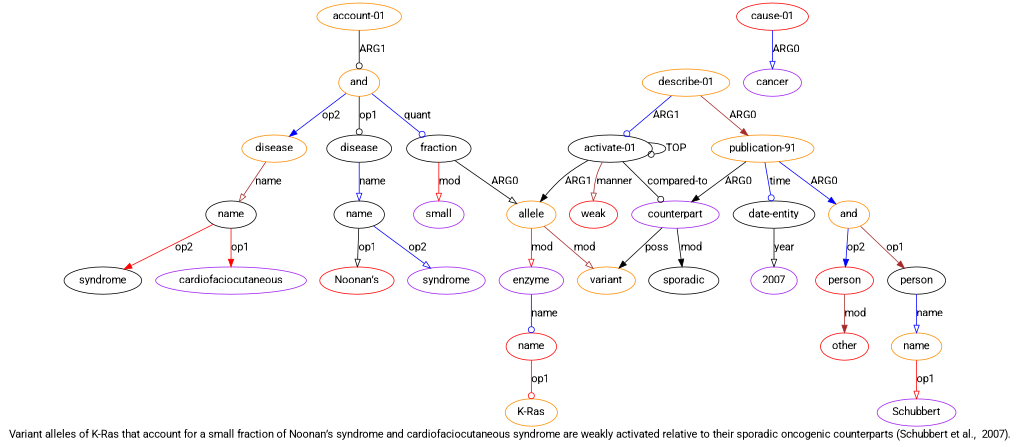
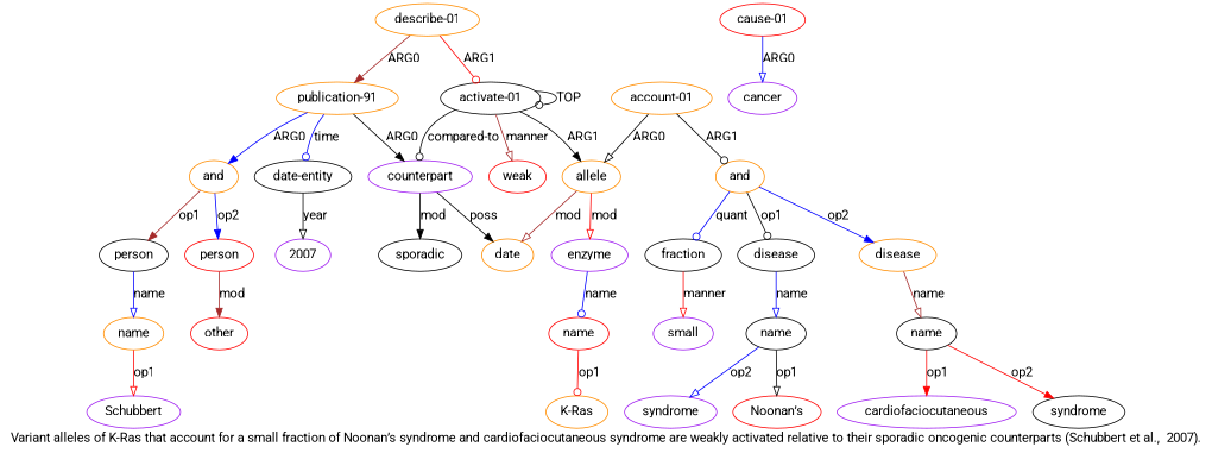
  digraph {
    fontname=Roboto
    label="Variant alleles of K-Ras that account for a small fraction of Noonan’s syndrome and cardiofaciocutaneous syndrome are weakly activated relative to their sporadic oncogenic counterparts (Schubbert et al.,  2007)."
    node [color=darkorange fontname=Roboto gold_ind=-1 gold_label=name test_ind=-1 test_label=name]
    edge [arrowhead=onormal color=black fontname=Roboto gold_label=op1 test_label=op1]
    n1 [gold_ind=20 gold_label=and label=and test_ind=20 test_label=and]
    n2 [color=black gold_ind=21 gold_label=person label=person test_ind=21 test_label=person]
    n3 [color=red gold_ind=23 gold_label=person label=person test_ind=23 test_label=person]
    n4 [gold_ind=22 label=name test_ind=22]
    n5 [color=red gold_ind=24 gold_label=other label=other test_ind=24 test_label=other]
    n6 [color=purple gold_label=Schubbert label=Schubbert test_label=Schubbert]
    n7 [color=black gold_ind=25 gold_label="date-entity" label="date-entity" test_ind=25 test_label="date-entity"]
    n8 [color=purple gold_label=2007 label=2007 test_label=2007]
    n9 [color=purple gold_label=cardiofaciocutaneous label=cardiofaciocutaneous test_label=cardiofaciocutaneous]
    n10 [gold_label="K-Ras" label="K-Ras" test_label="K-Ras"]
    n11 [color=black gold_label=syndrome label=syndrome test_label=syndrome]
    n12 [color=black gold_ind=15 gold_label=sporadic label=sporadic test_ind=15 test_label=sporadic]
    n13 [color=purple gold_ind=14 gold_label=counterpart label=counterpart test_ind=14 test_label=counterpart]
-   n14 [gold_ind=2 gold_label=variant label=variant test_ind=2 test_label=variant]
+   n14 [gold_ind=2 gold_label=variant label=date test_ind=2 test_label=variant]
    n15 [color=purple gold_ind=17 gold_label=cancer label=cancer test_ind=17 test_label=cancer]
    n16 [color=red gold_ind=16 gold_label="cause-01" label="cause-01" test_ind=16 test_label="cause-01"]
    n17 [color=black gold_ind=11 gold_label=fraction label=fraction test_ind=11 test_label=fraction]
    n18 [color=purple gold_ind=12 gold_label=small label=small test_ind=12 test_label=small]
    n19 [color=black gold_ind=10 label=name test_ind=10]
    n20 [color=red gold_ind=13 gold_label=weak label=weak test_ind=13 test_label=weak]
    n21 [gold_ind=19 gold_label="publication-91" label="publication-91" test_ind=19 test_label="publication-91"]
    n22 [gold_ind=18 gold_label="describe-01" label="describe-01" test_ind=18 test_label="describe-01"]
    n23 [color=black gold_ind=0 gold_label="activate-01" label="activate-01" test_ind=0 test_label="activate-01"]
    n24 [gold_ind=1 gold_label=allele label=allele test_ind=1 test_label=allele]
    n25 [color=purple gold_ind=3 gold_label=enzyme label=enzyme test_ind=3 test_label=enzyme]
    n26 [color=red gold_ind=4 label=name test_ind=4]
    n27 [gold_ind=5 gold_label="account-01" label="account-01" test_ind=5 test_label="account-01"]
    n28 [gold_ind=6 gold_label=and label=and test_ind=6 test_label=and]
    n29 [color=black gold_ind=7 gold_label=disease label=disease test_ind=7 test_label=disease]
    n30 [gold_ind=9 gold_label=disease label=disease test_ind=9 test_label=disease]
    n31 [color=black gold_ind=8 label=name test_ind=8]
    n32 [color=purple gold_label=syndrome label=syndrome test_label=syndrome]
    n33 [color=red gold_label="Noonan’s" label="Noonan’s" test_label="Noonan’s"]
    n1 -> n2 [arrowhead=normal color=brown label=op1]
    n1 -> n3 [arrowhead=normal color=blue gold_label=op2 label=op2 test_label=op2]
    n2 -> n4 [color=blue gold_label=name label=name test_label=name]
    n3 -> n5 [arrowhead=normal color=brown gold_label=mod label=mod test_label=mod]
    n4 -> n6 [color=red label=op1]
    n7 -> n8 [gold_label=year label=year test_label=year]
    n13 -> n12 [arrowhead=normal gold_label=mod label=mod test_label=mod]
    n13 -> n14 [arrowhead=normal gold_label=poss label=poss test_label=poss]
    n16 -> n15 [color=blue gold_label=ARG1 label=ARG0 test_label=ARG1]
-   n17 -> n18 [color=red gold_label=mod label=mod test_label=mod]
+   n17 -> n18 [color=red gold_label=mod label=manner test_label=mod]
    n19 -> n9 [arrowhead=normal color=red label=op1]
    n19 -> n11 [arrowhead=normal color=red gold_label=op2 label=op2 test_label=op2]
    n21 -> n1 [arrowhead=normal color=blue gold_label=ARG0 label=ARG0 test_label=ARG0]
    n21 -> n7 [arrowhead=odot color=blue gold_label=time label=time test_label=time]
    n21 -> n13 [arrowhead=normal gold_label=ARG0 label=ARG0 test_label=ARG0]
    n22 -> n21 [arrowhead=normal color=brown gold_label=ARG0 label=ARG0 test_label=ARG0]
-   n22 -> n23 [arrowhead=odot color=blue gold_label=ARG1 label=ARG1 test_label=ARG1]
+   n22 -> n23 [arrowhead=odot color=red gold_label=ARG1 label=ARG1 test_label=ARG1]
    n23 -> n13 [arrowhead=odot gold_label="compared-to" label="compared-to" test_label="compared-to"]
    n23 -> n20 [color=brown gold_label=manner label=manner test_label=manner]
    n23 -> n23 [arrowhead=odot gold_label=TOP label=TOP test_label=TOP]
    n23 -> n24 [arrowhead=normal gold_label=ARG1 label=ARG1 test_label=ARG1]
    n24 -> n14 [color=brown gold_label=mod label=mod test_label=mod]
    n24 -> n25 [color=red gold_label=mod label=mod test_label=mod]
    n25 -> n26 [arrowhead=odot color=blue gold_label=name label=name test_label=name]
    n26 -> n10 [arrowhead=odot color=red label=op1]
-   n17 -> n24 [gold_label=ARG0 label=ARG0 test_label=ARG0]
+   n27 -> n24 [gold_label=ARG0 label=ARG0 test_label=ARG0]
    n27 -> n28 [arrowhead=odot gold_label=ARG1 label=ARG1 test_label=ARG1]
    n28 -> n17 [arrowhead=odot color=blue gold_label=quant label=quant test_label=quant]
    n28 -> n29 [arrowhead=odot label=op1]
    n28 -> n30 [arrowhead=normal color=blue gold_label=op2 label=op2 test_label=op2]
    n29 -> n31 [color=blue gold_label=name label=name test_label=name]
    n30 -> n19 [color=brown gold_label=name label=name test_label=name]
    n31 -> n32 [color=blue gold_label=op2 label=op2 test_label=op2]
    n31 -> n33 [label=op1]
  }
